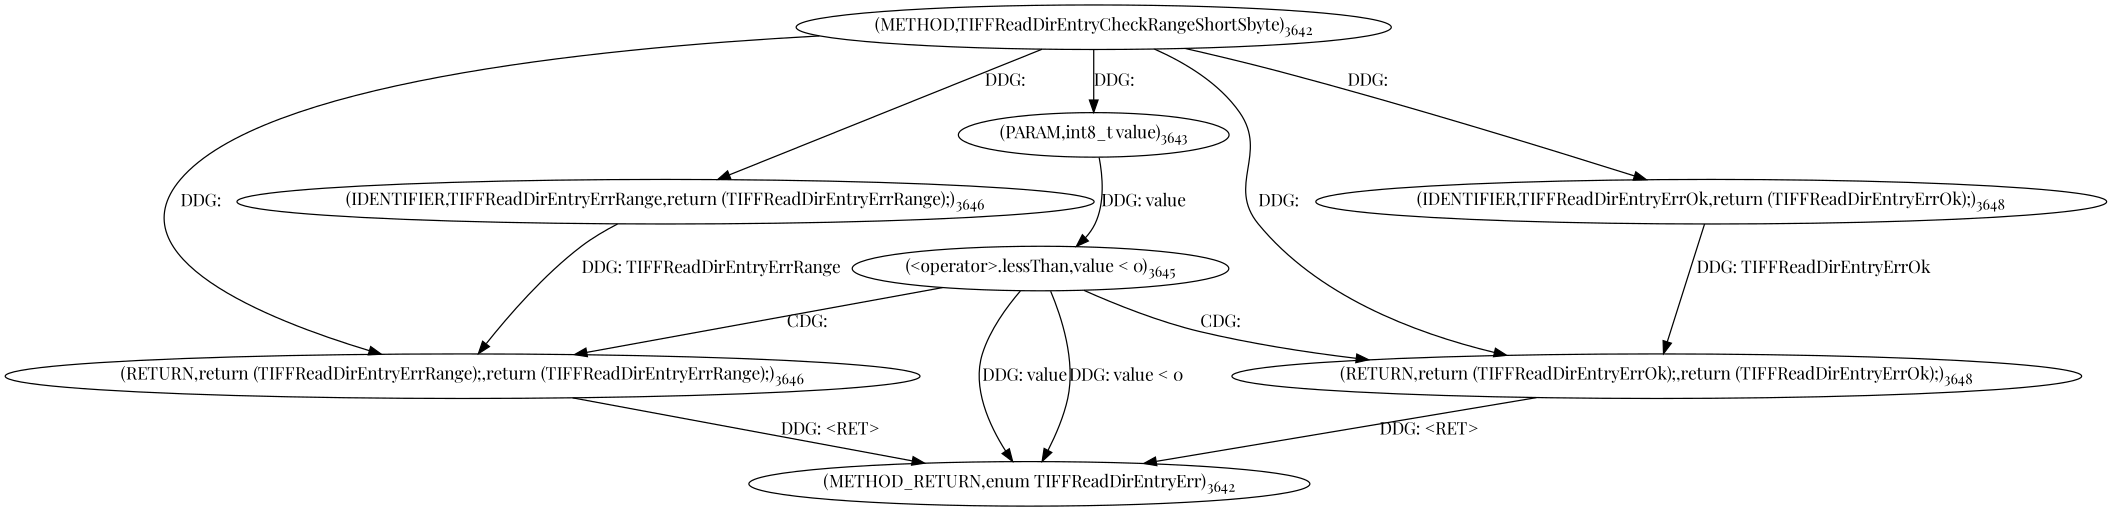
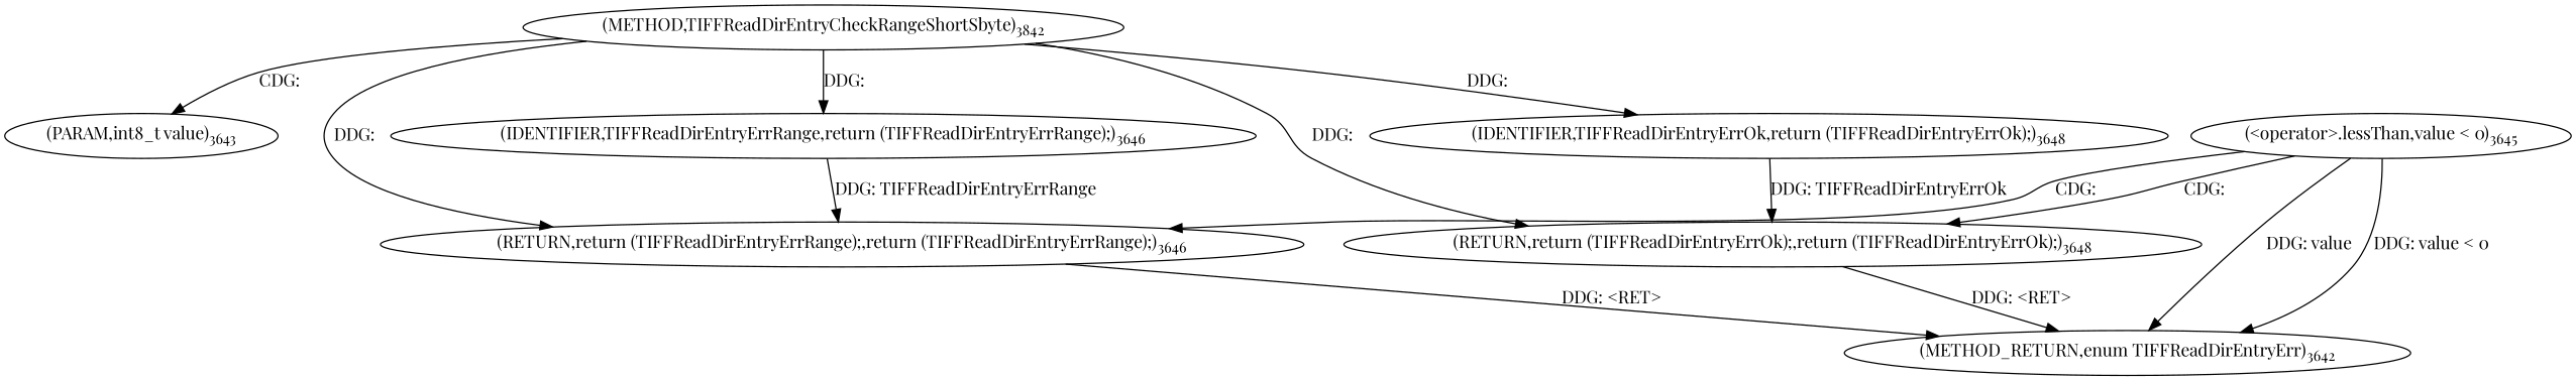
  digraph {
    fontname="Playfair Display"
    node [fontname="Playfair Display"]
    edge [fontname="Playfair Display"]
-   n1 [label=<(METHOD,TIFFReadDirEntryCheckRangeShortSbyte)<SUB>3642</SUB>>]
+   n1 [label=<(METHOD,TIFFReadDirEntryCheckRangeShortSbyte)<SUB>3842</SUB>>]
    n2 [label=<(PARAM,int8_t value)<SUB>3643</SUB>>]
    n3 [label=<(RETURN,return (TIFFReadDirEntryErrRange);,return (TIFFReadDirEntryErrRange);)<SUB>3646</SUB>>]
    n4 [label=<(IDENTIFIER,TIFFReadDirEntryErrRange,return (TIFFReadDirEntryErrRange);)<SUB>3646</SUB>>]
    n5 [label=<(RETURN,return (TIFFReadDirEntryErrOk);,return (TIFFReadDirEntryErrOk);)<SUB>3648</SUB>>]
    n6 [label=<(IDENTIFIER,TIFFReadDirEntryErrOk,return (TIFFReadDirEntryErrOk);)<SUB>3648</SUB>>]
    n7 [label=<(&lt;operator&gt;.lessThan,value &lt; 0)<SUB>3645</SUB>>]
    n8 [label=<(METHOD_RETURN,enum TIFFReadDirEntryErr)<SUB>3642</SUB>>]
-   n1 -> n2 [label="DDG: "]
+   n1 -> n2 [label="CDG: "]
    n1 -> n3 [label="DDG: "]
    n1 -> n4 [label="DDG: "]
    n1 -> n5 [label="DDG: "]
    n1 -> n6 [label="DDG: "]
-   n2 -> n7 [label="DDG: value"]
    n3 -> n8 [label="DDG: &lt;RET&gt;"]
    n4 -> n3 [label="DDG: TIFFReadDirEntryErrRange"]
    n5 -> n8 [label="DDG: &lt;RET&gt;"]
    n6 -> n5 [label="DDG: TIFFReadDirEntryErrOk"]
    n7 -> n3 [label="CDG: "]
    n7 -> n5 [label="CDG: "]
    n7 -> n8 [label="DDG: value"]
    n7 -> n8 [label="DDG: value &lt; 0"]
  }
